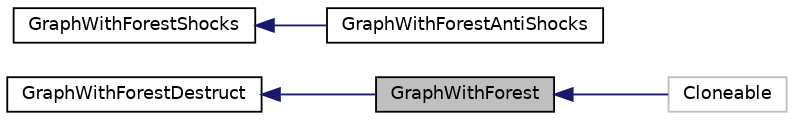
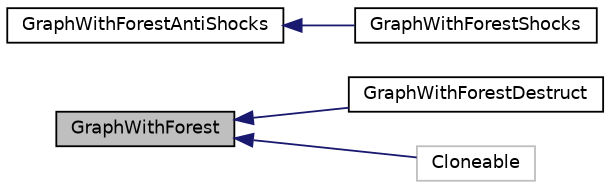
  digraph {
    rankdir=LR
    node [color=black fontname=Helvetica fontsize=10 shape=record]
    edge [color=midnightblue dir=back fontname=Helvetica fontsize=10 labelfontname=Helvetica labelfontsize=10 style=solid]
    n1 [fillcolor=grey75 fontcolor=black height=0.2 label=GraphWithForest style=filled width=0.4]
    n2 [height=0.2 label=GraphWithForestDestruct width=0.4]
    n3 [color=grey75 height=0.2 label=Cloneable width=0.4]
    n4 [height=0.2 label=GraphWithForestShocks width=0.4]
    n5 [height=0.2 label=GraphWithForestAntiShocks width=0.4]
-   n2 -> n1
+   n1 -> n2
    n1 -> n3
-   n4 -> n5
+   n5 -> n4
  }
